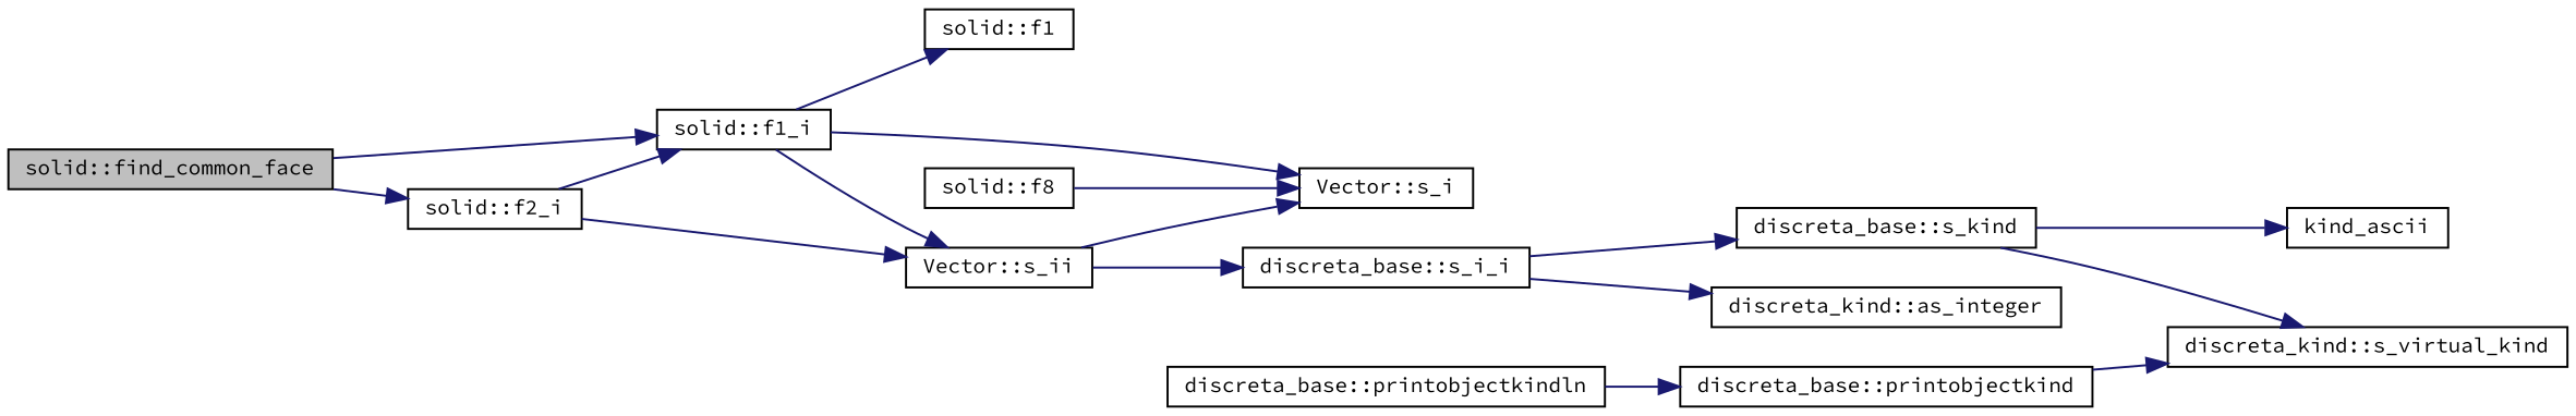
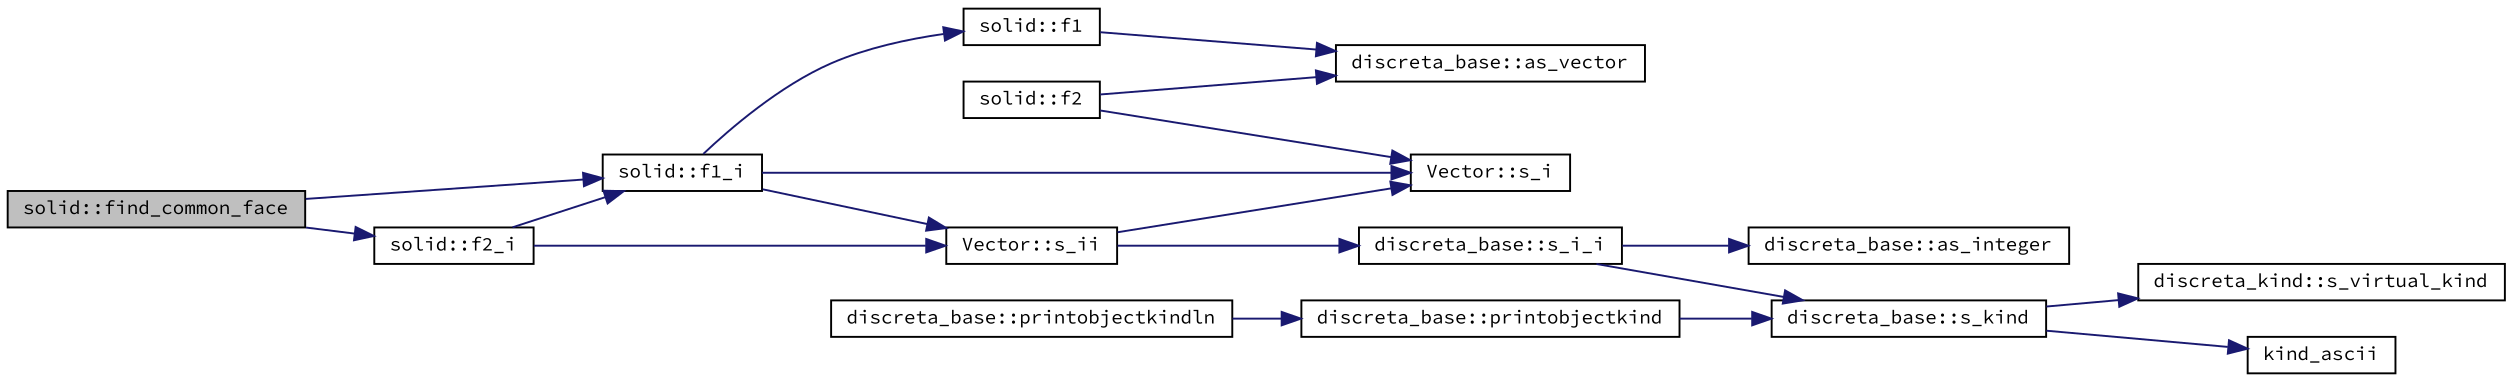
  digraph {
    fontname="Source Code Pro"
    rankdir=LR
    node [color=black fillcolor=white fontname="Source Code Pro" fontsize=10 shape=record style=filled]
    edge [color=midnightblue fontname="Source Code Pro" fontsize=10 labelfontname=Helvetica labelfontsize=10 style=solid]
    n1 [fillcolor=grey75 fontcolor=black height=0.2 label="solid::find_common_face" width=0.4]
    n2 [height=0.2 label="solid::f1_i" width=0.4]
    n3 [height=0.2 label="solid::f2_i" width=0.4]
    n4 [height=0.2 label="solid::f1" width=0.4]
    n5 [height=0.2 label="Vector::s_ii" width=0.4]
    n6 [height=0.2 label="Vector::s_i" width=0.4]
+   n7 [height=0.2 label="discreta_base::as_vector" width=0.4]
    n8 [height=0.2 label="discreta_base::s_i_i" width=0.4]
    n9 [height=0.2 label="discreta_base::s_kind" width=0.4]
-   n10 [height=0.2 label="discreta_kind::as_integer" width=0.4]
+   n10 [height=0.2 label="discreta_base::as_integer" width=0.4]
    n11 [height=0.2 label="discreta_kind::s_virtual_kind" width=0.4]
    n12 [height=0.2 label=kind_ascii width=0.4]
    n13 [height=0.2 label="discreta_base::printobjectkindln" width=0.4]
    n14 [height=0.2 label="discreta_base::printobjectkind" width=0.4]
-   n15 [height=0.2 label="solid::f8" width=0.4]
+   n15 [height=0.2 label="solid::f2" width=0.4]
    n1 -> n2
    n1 -> n3
    n2 -> n4
    n2 -> n5
    n2 -> n6
    n3 -> n2
    n3 -> n5
+   n4 -> n7
    n5 -> n6
    n5 -> n8
    n8 -> n9
    n8 -> n10
    n9 -> n11
    n9 -> n12
    n13 -> n14
-   n14 -> n11
+   n14 -> n9
    n15 -> n6
+   n15 -> n7
  }
